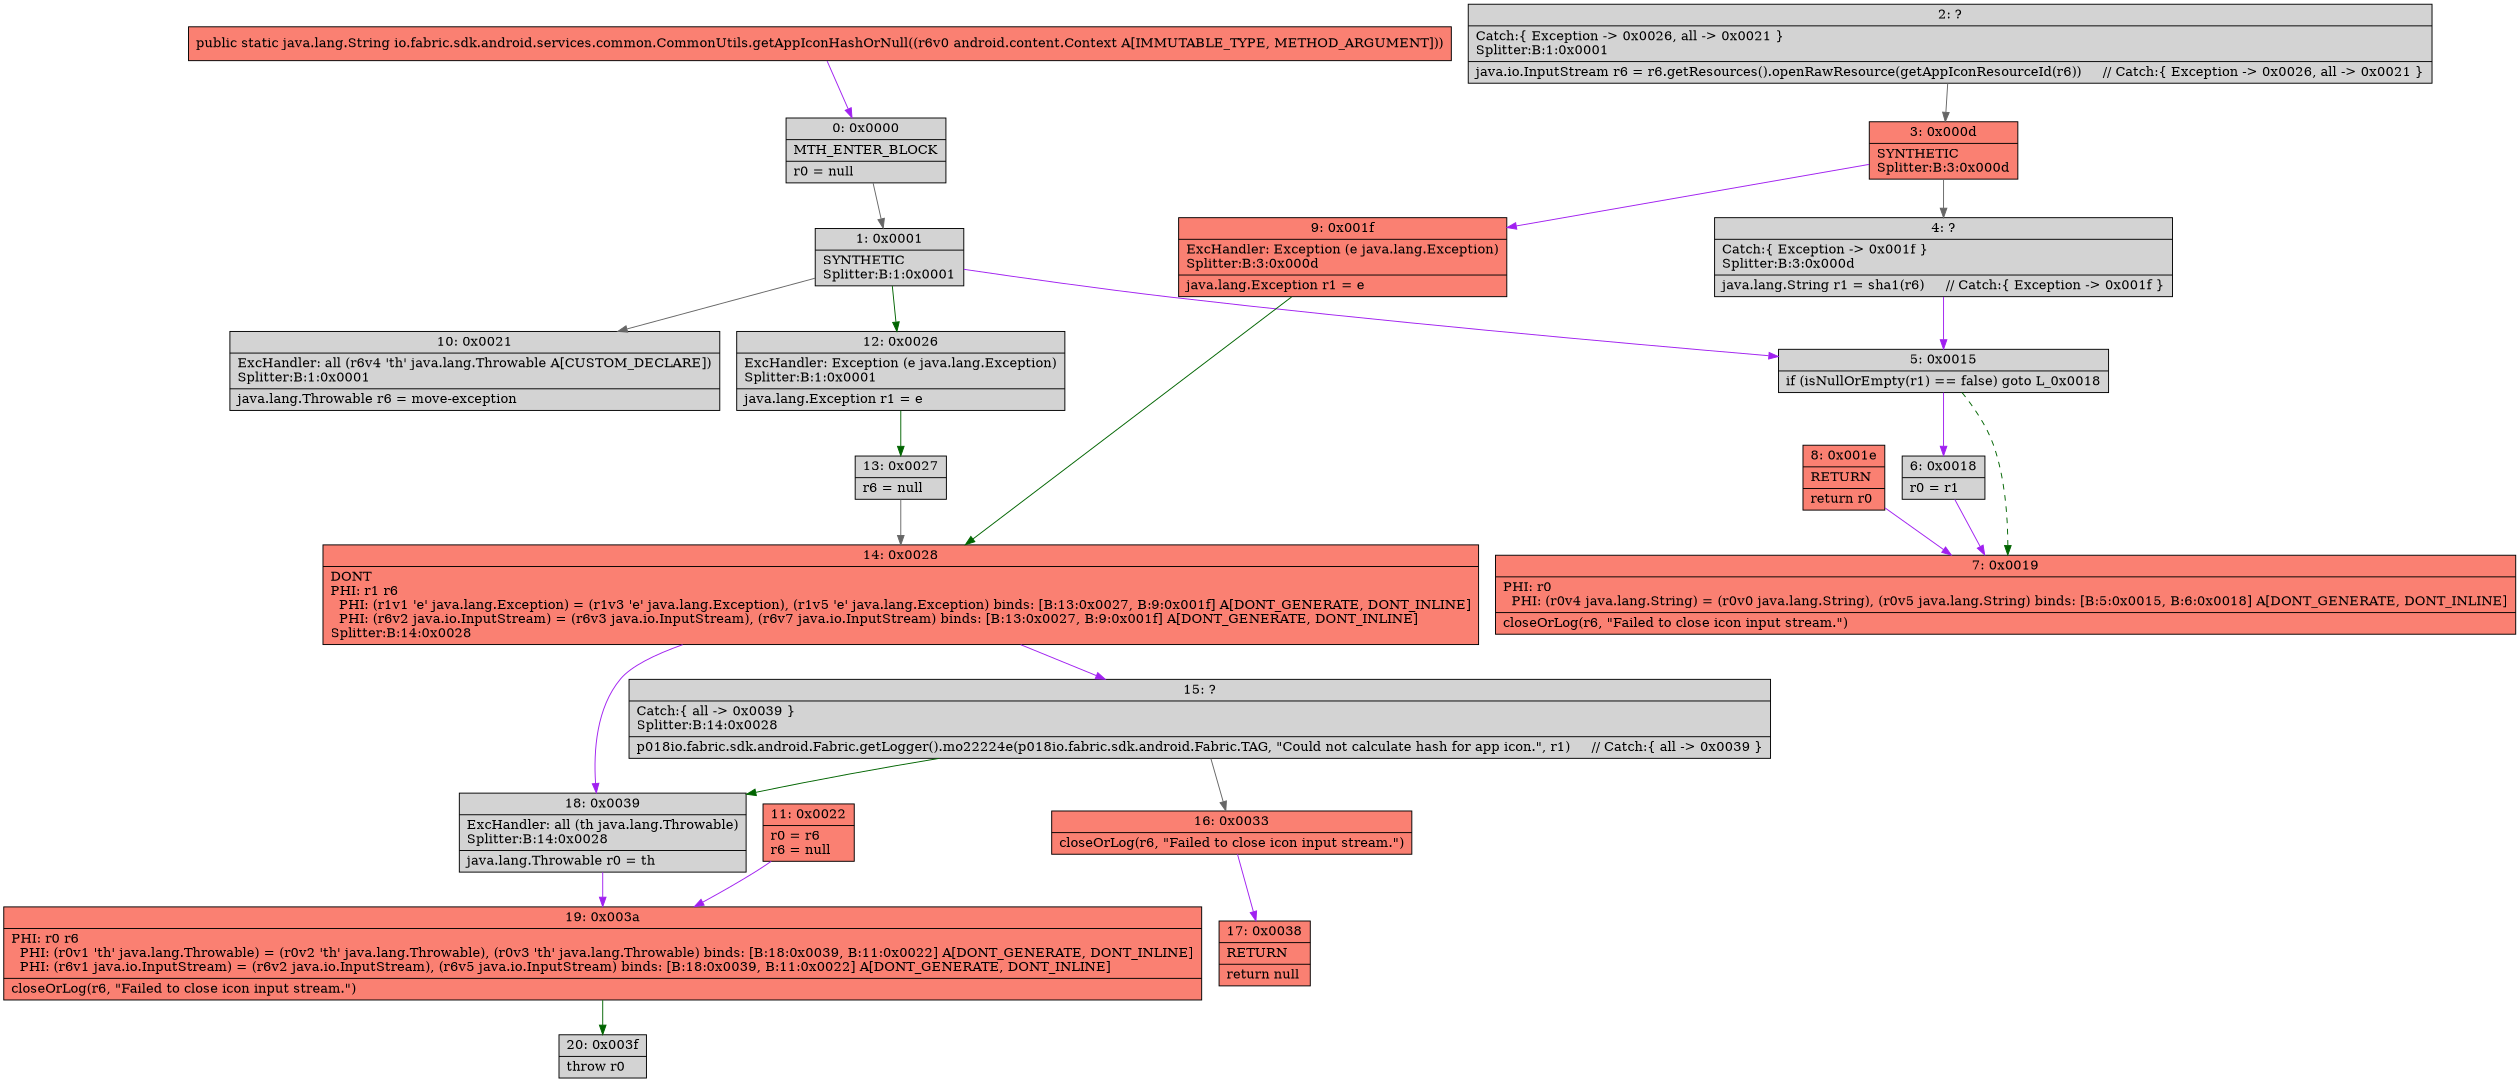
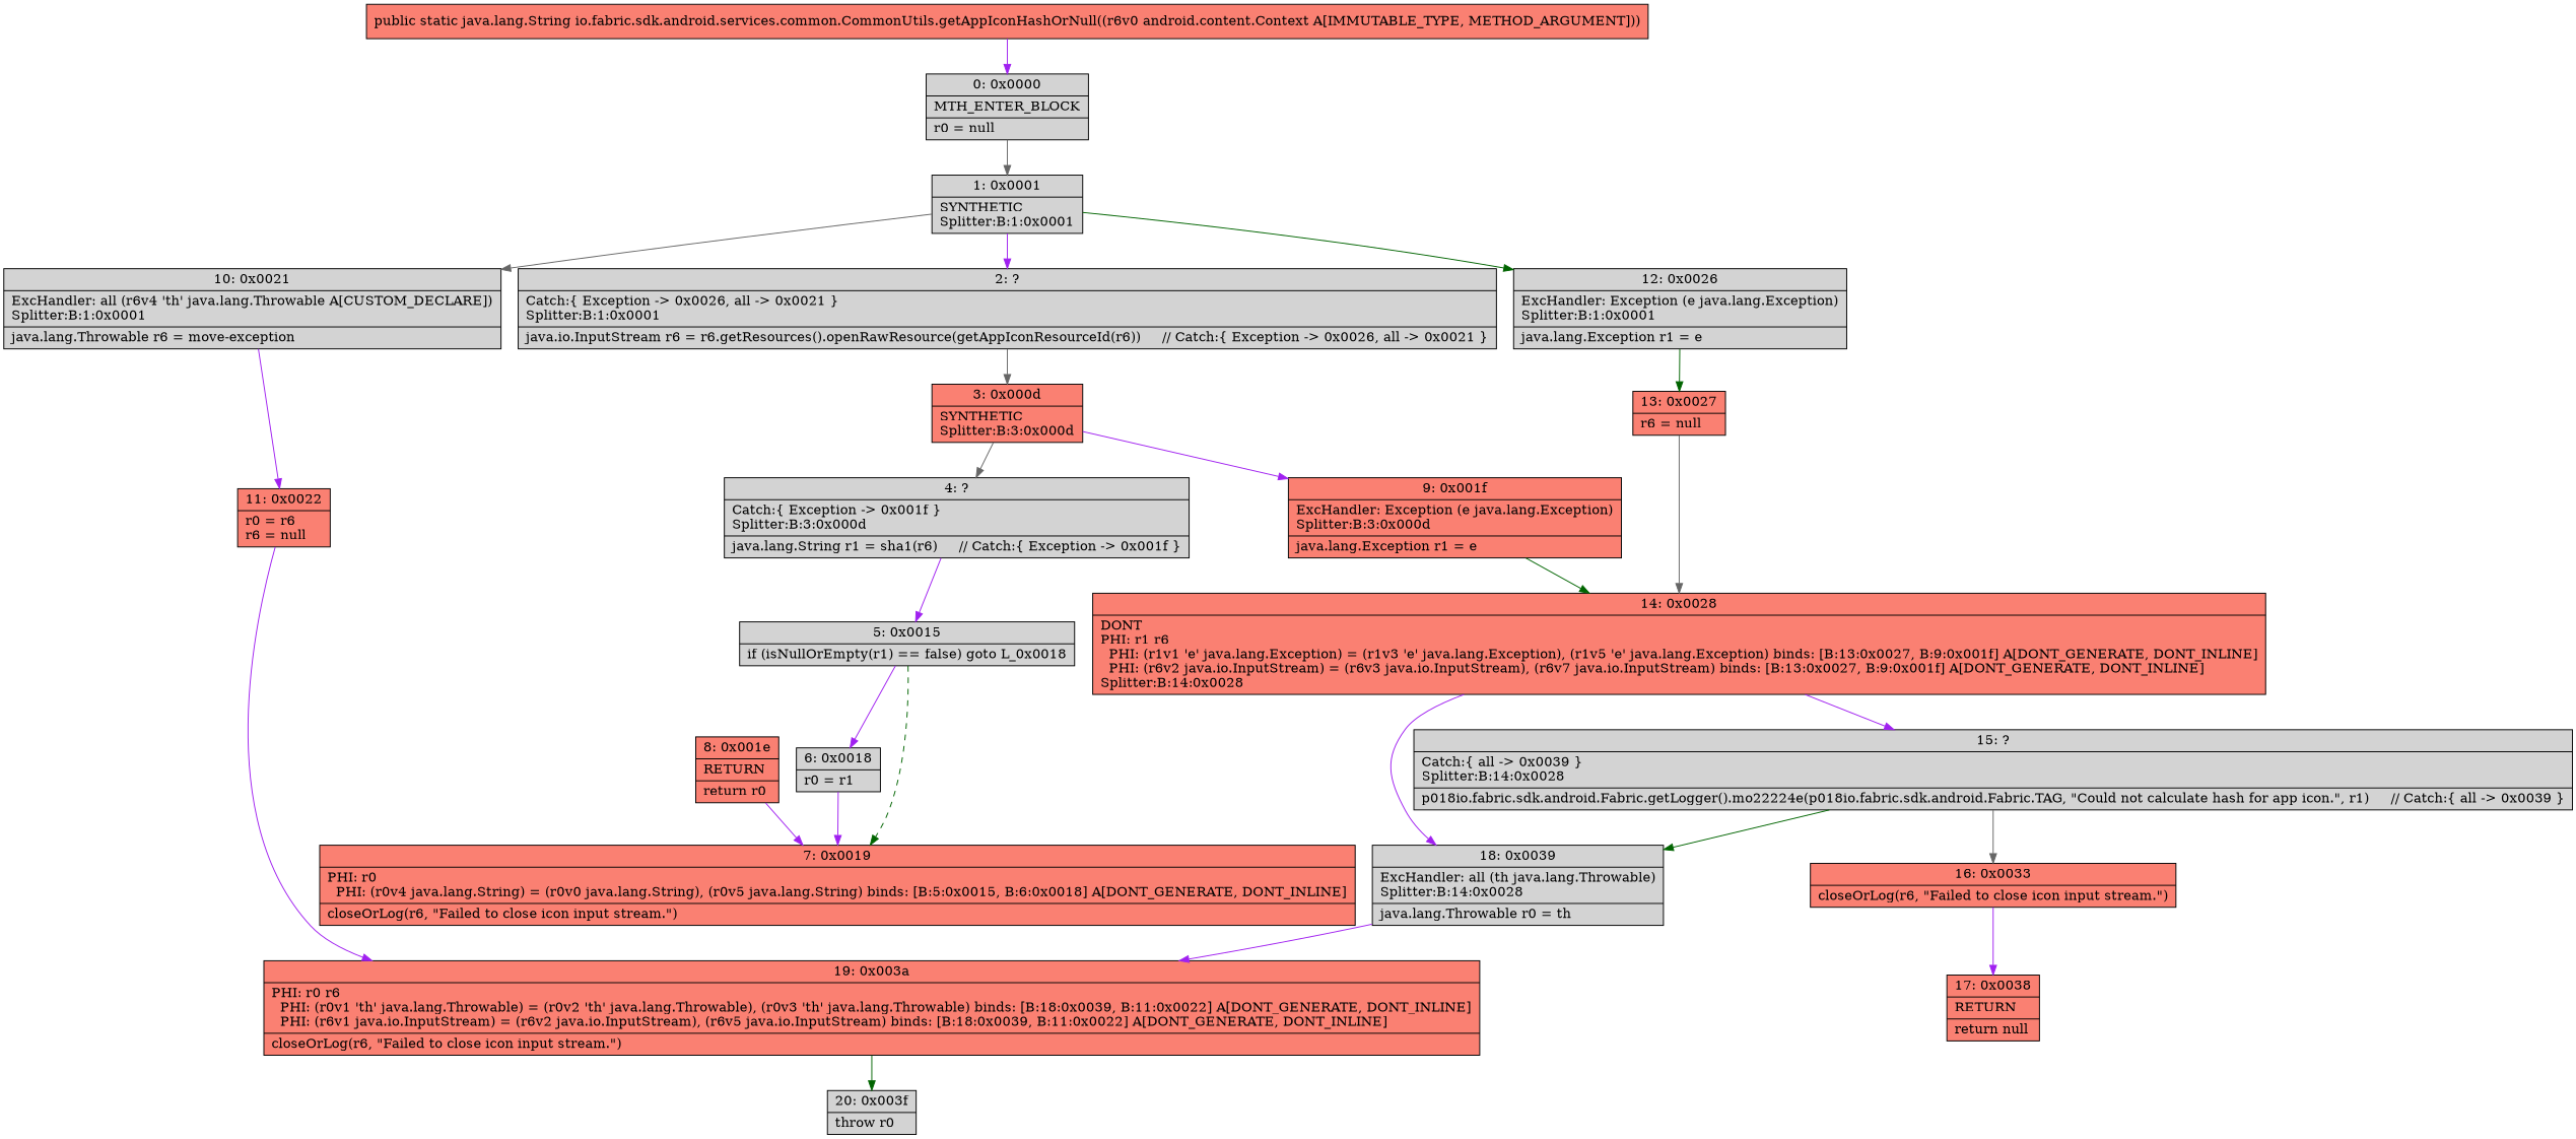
  digraph {
    node [fillcolor=lightgrey shape=record style=filled]
    edge [color=purple]
    n1 [label="{0\:\ 0x0000|MTH_ENTER_BLOCK\l|r0 = null\l}"]
    n2 [label="{1\:\ 0x0001|SYNTHETIC\lSplitter:B:1:0x0001\l}"]
    n3 [label="{2\:\ ?|Catch:\{ Exception \-\> 0x0026, all \-\> 0x0021 \}\lSplitter:B:1:0x0001\l|java.io.InputStream r6 = r6.getResources().openRawResource(getAppIconResourceId(r6))     \/\/ Catch:\{ Exception \-\> 0x0026, all \-\> 0x0021 \}\l}"]
    n4 [label="{10\:\ 0x0021|ExcHandler: all (r6v4 'th' java.lang.Throwable A[CUSTOM_DECLARE])\lSplitter:B:1:0x0001\l|java.lang.Throwable r6 = move\-exception\l}"]
    n5 [label="{12\:\ 0x0026|ExcHandler: Exception (e java.lang.Exception)\lSplitter:B:1:0x0001\l|java.lang.Exception r1 = e\l}"]
    n6 [fillcolor=salmon label="{3\:\ 0x000d|SYNTHETIC\lSplitter:B:3:0x000d\l}"]
    n7 [fillcolor=salmon label="{11\:\ 0x0022|r0 = r6\lr6 = null\l}"]
-   n8 [label="{13\:\ 0x0027|r6 = null\l}"]
+   n8 [fillcolor=salmon label="{13\:\ 0x0027|r6 = null\l}"]
    n9 [label="{4\:\ ?|Catch:\{ Exception \-\> 0x001f \}\lSplitter:B:3:0x000d\l|java.lang.String r1 = sha1(r6)     \/\/ Catch:\{ Exception \-\> 0x001f \}\l}"]
    n10 [fillcolor=salmon label="{9\:\ 0x001f|ExcHandler: Exception (e java.lang.Exception)\lSplitter:B:3:0x000d\l|java.lang.Exception r1 = e\l}"]
    n11 [label="{5\:\ 0x0015|if (isNullOrEmpty(r1) == false) goto L_0x0018\l}"]
    n12 [fillcolor=salmon label="{14\:\ 0x0028|DONT\lPHI: r1 r6 \l  PHI: (r1v1 'e' java.lang.Exception) = (r1v3 'e' java.lang.Exception), (r1v5 'e' java.lang.Exception) binds: [B:13:0x0027, B:9:0x001f] A[DONT_GENERATE, DONT_INLINE]\l  PHI: (r6v2 java.io.InputStream) = (r6v3 java.io.InputStream), (r6v7 java.io.InputStream) binds: [B:13:0x0027, B:9:0x001f] A[DONT_GENERATE, DONT_INLINE]\lSplitter:B:14:0x0028\l}"]
    n13 [label="{6\:\ 0x0018|r0 = r1\l}"]
    n14 [fillcolor=salmon label="{7\:\ 0x0019|PHI: r0 \l  PHI: (r0v4 java.lang.String) = (r0v0 java.lang.String), (r0v5 java.lang.String) binds: [B:5:0x0015, B:6:0x0018] A[DONT_GENERATE, DONT_INLINE]\l|closeOrLog(r6, \"Failed to close icon input stream.\")\l}"]
    n15 [fillcolor=salmon label="{8\:\ 0x001e|RETURN\l|return r0\l}"]
    n16 [label="{15\:\ ?|Catch:\{ all \-\> 0x0039 \}\lSplitter:B:14:0x0028\l|p018io.fabric.sdk.android.Fabric.getLogger().mo22224e(p018io.fabric.sdk.android.Fabric.TAG, \"Could not calculate hash for app icon.\", r1)     \/\/ Catch:\{ all \-\> 0x0039 \}\l}"]
    n17 [label="{18\:\ 0x0039|ExcHandler: all (th java.lang.Throwable)\lSplitter:B:14:0x0028\l|java.lang.Throwable r0 = th\l}"]
    n18 [fillcolor=salmon label="{19\:\ 0x003a|PHI: r0 r6 \l  PHI: (r0v1 'th' java.lang.Throwable) = (r0v2 'th' java.lang.Throwable), (r0v3 'th' java.lang.Throwable) binds: [B:18:0x0039, B:11:0x0022] A[DONT_GENERATE, DONT_INLINE]\l  PHI: (r6v1 java.io.InputStream) = (r6v2 java.io.InputStream), (r6v5 java.io.InputStream) binds: [B:18:0x0039, B:11:0x0022] A[DONT_GENERATE, DONT_INLINE]\l|closeOrLog(r6, \"Failed to close icon input stream.\")\l}"]
    n19 [label="{20\:\ 0x003f|throw r0\l}"]
    n20 [fillcolor=salmon label="{16\:\ 0x0033|closeOrLog(r6, \"Failed to close icon input stream.\")\l}"]
    n21 [fillcolor=salmon label="{17\:\ 0x0038|RETURN\l|return null\l}"]
    n22 [fillcolor=salmon label="{public static java.lang.String io.fabric.sdk.android.services.common.CommonUtils.getAppIconHashOrNull((r6v0 android.content.Context A[IMMUTABLE_TYPE, METHOD_ARGUMENT])) }"]
    n1 -> n2 [color=gray40]
-   n2 -> n11
+   n2 -> n3
    n2 -> n4 [color=gray40]
    n2 -> n5 [color=darkgreen]
    n3 -> n6 [color=gray40]
+   n4 -> n7
    n5 -> n8 [color=darkgreen]
    n6 -> n9 [color=gray40]
    n6 -> n10
    n7 -> n18
    n8 -> n12 [color=gray40]
    n9 -> n11
    n10 -> n12 [color=darkgreen]
    n11 -> n13
    n11 -> n14 [color=darkgreen style=dashed]
    n12 -> n16
    n12 -> n17
    n13 -> n14
    n15 -> n14
    n16 -> n17 [color=darkgreen]
    n16 -> n20 [color=gray40]
    n17 -> n18
    n18 -> n19 [color=darkgreen]
    n20 -> n21
    n22 -> n1
  }
